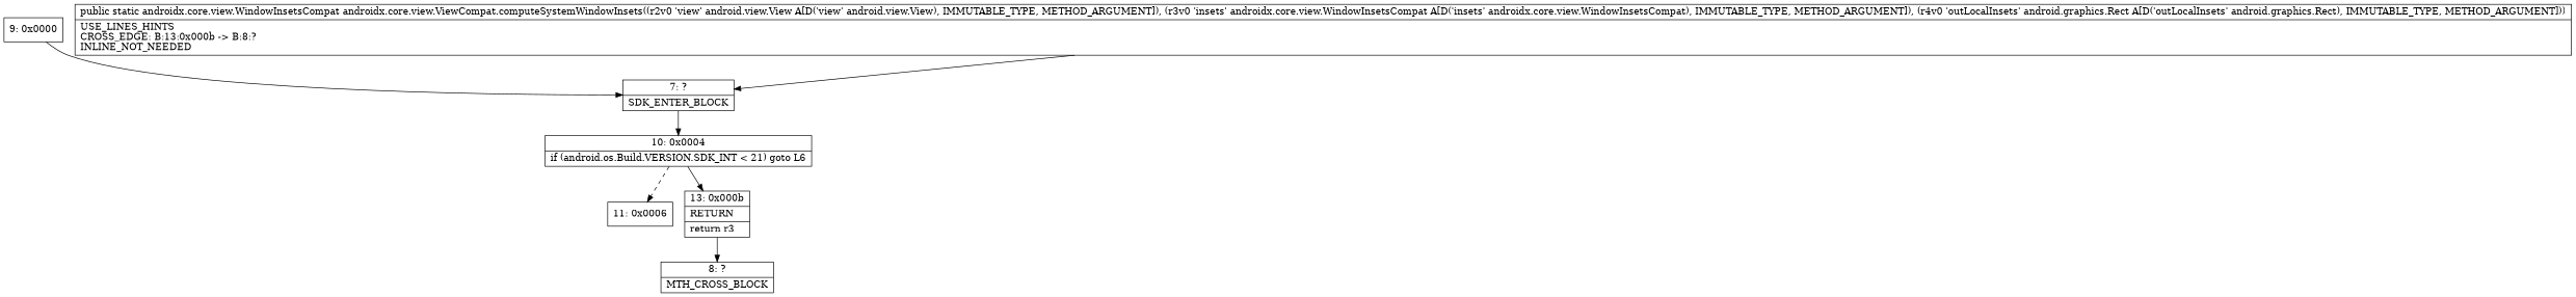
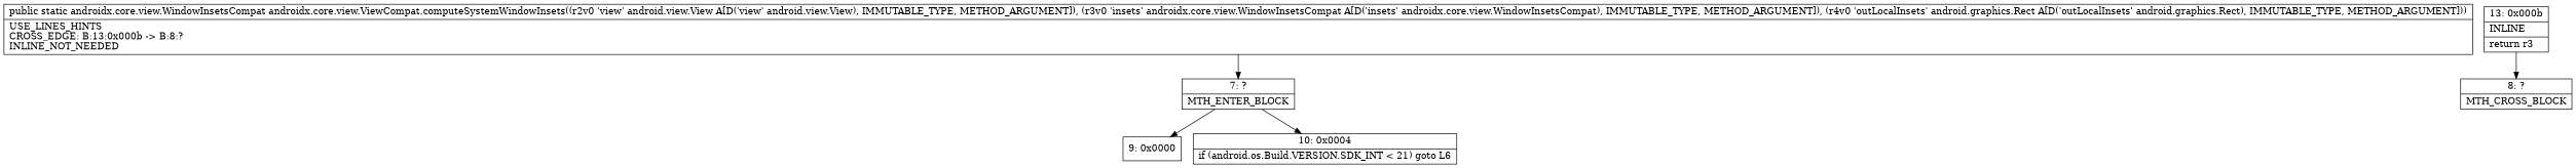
  digraph {
    node [shape=record]
-   n1 [label="{7\:\ ?|SDK_ENTER_BLOCK\l}"]
+   n1 [label="{7\:\ ?|MTH_ENTER_BLOCK\l}"]
    n2 [label="{9\:\ 0x0000}"]
    n3 [label="{10\:\ 0x0004|if (android.os.Build.VERSION.SDK_INT \< 21) goto L6\l}"]
-   n4 [label="{11\:\ 0x0006}"]
-   n5 [label="{13\:\ 0x000b|RETURN\l|return r3\l}"]
+   n5 [label="{13\:\ 0x000b|INLINE\l|return r3\l}"]
    n6 [label="{8\:\ ?|MTH_CROSS_BLOCK\l}"]
    n7 [label="{public static androidx.core.view.WindowInsetsCompat androidx.core.view.ViewCompat.computeSystemWindowInsets((r2v0 'view' android.view.View A[D('view' android.view.View), IMMUTABLE_TYPE, METHOD_ARGUMENT]), (r3v0 'insets' androidx.core.view.WindowInsetsCompat A[D('insets' androidx.core.view.WindowInsetsCompat), IMMUTABLE_TYPE, METHOD_ARGUMENT]), (r4v0 'outLocalInsets' android.graphics.Rect A[D('outLocalInsets' android.graphics.Rect), IMMUTABLE_TYPE, METHOD_ARGUMENT]))  | USE_LINES_HINTS\lCROSS_EDGE: B:13:0x000b \-\> B:8:?\lINLINE_NOT_NEEDED\l}"]
-   n2 -> n1
+   n1 -> n2
    n1 -> n3
-   n3 -> n4 [style=dashed]
-   n3 -> n5
    n5 -> n6
    n7 -> n1
  }
